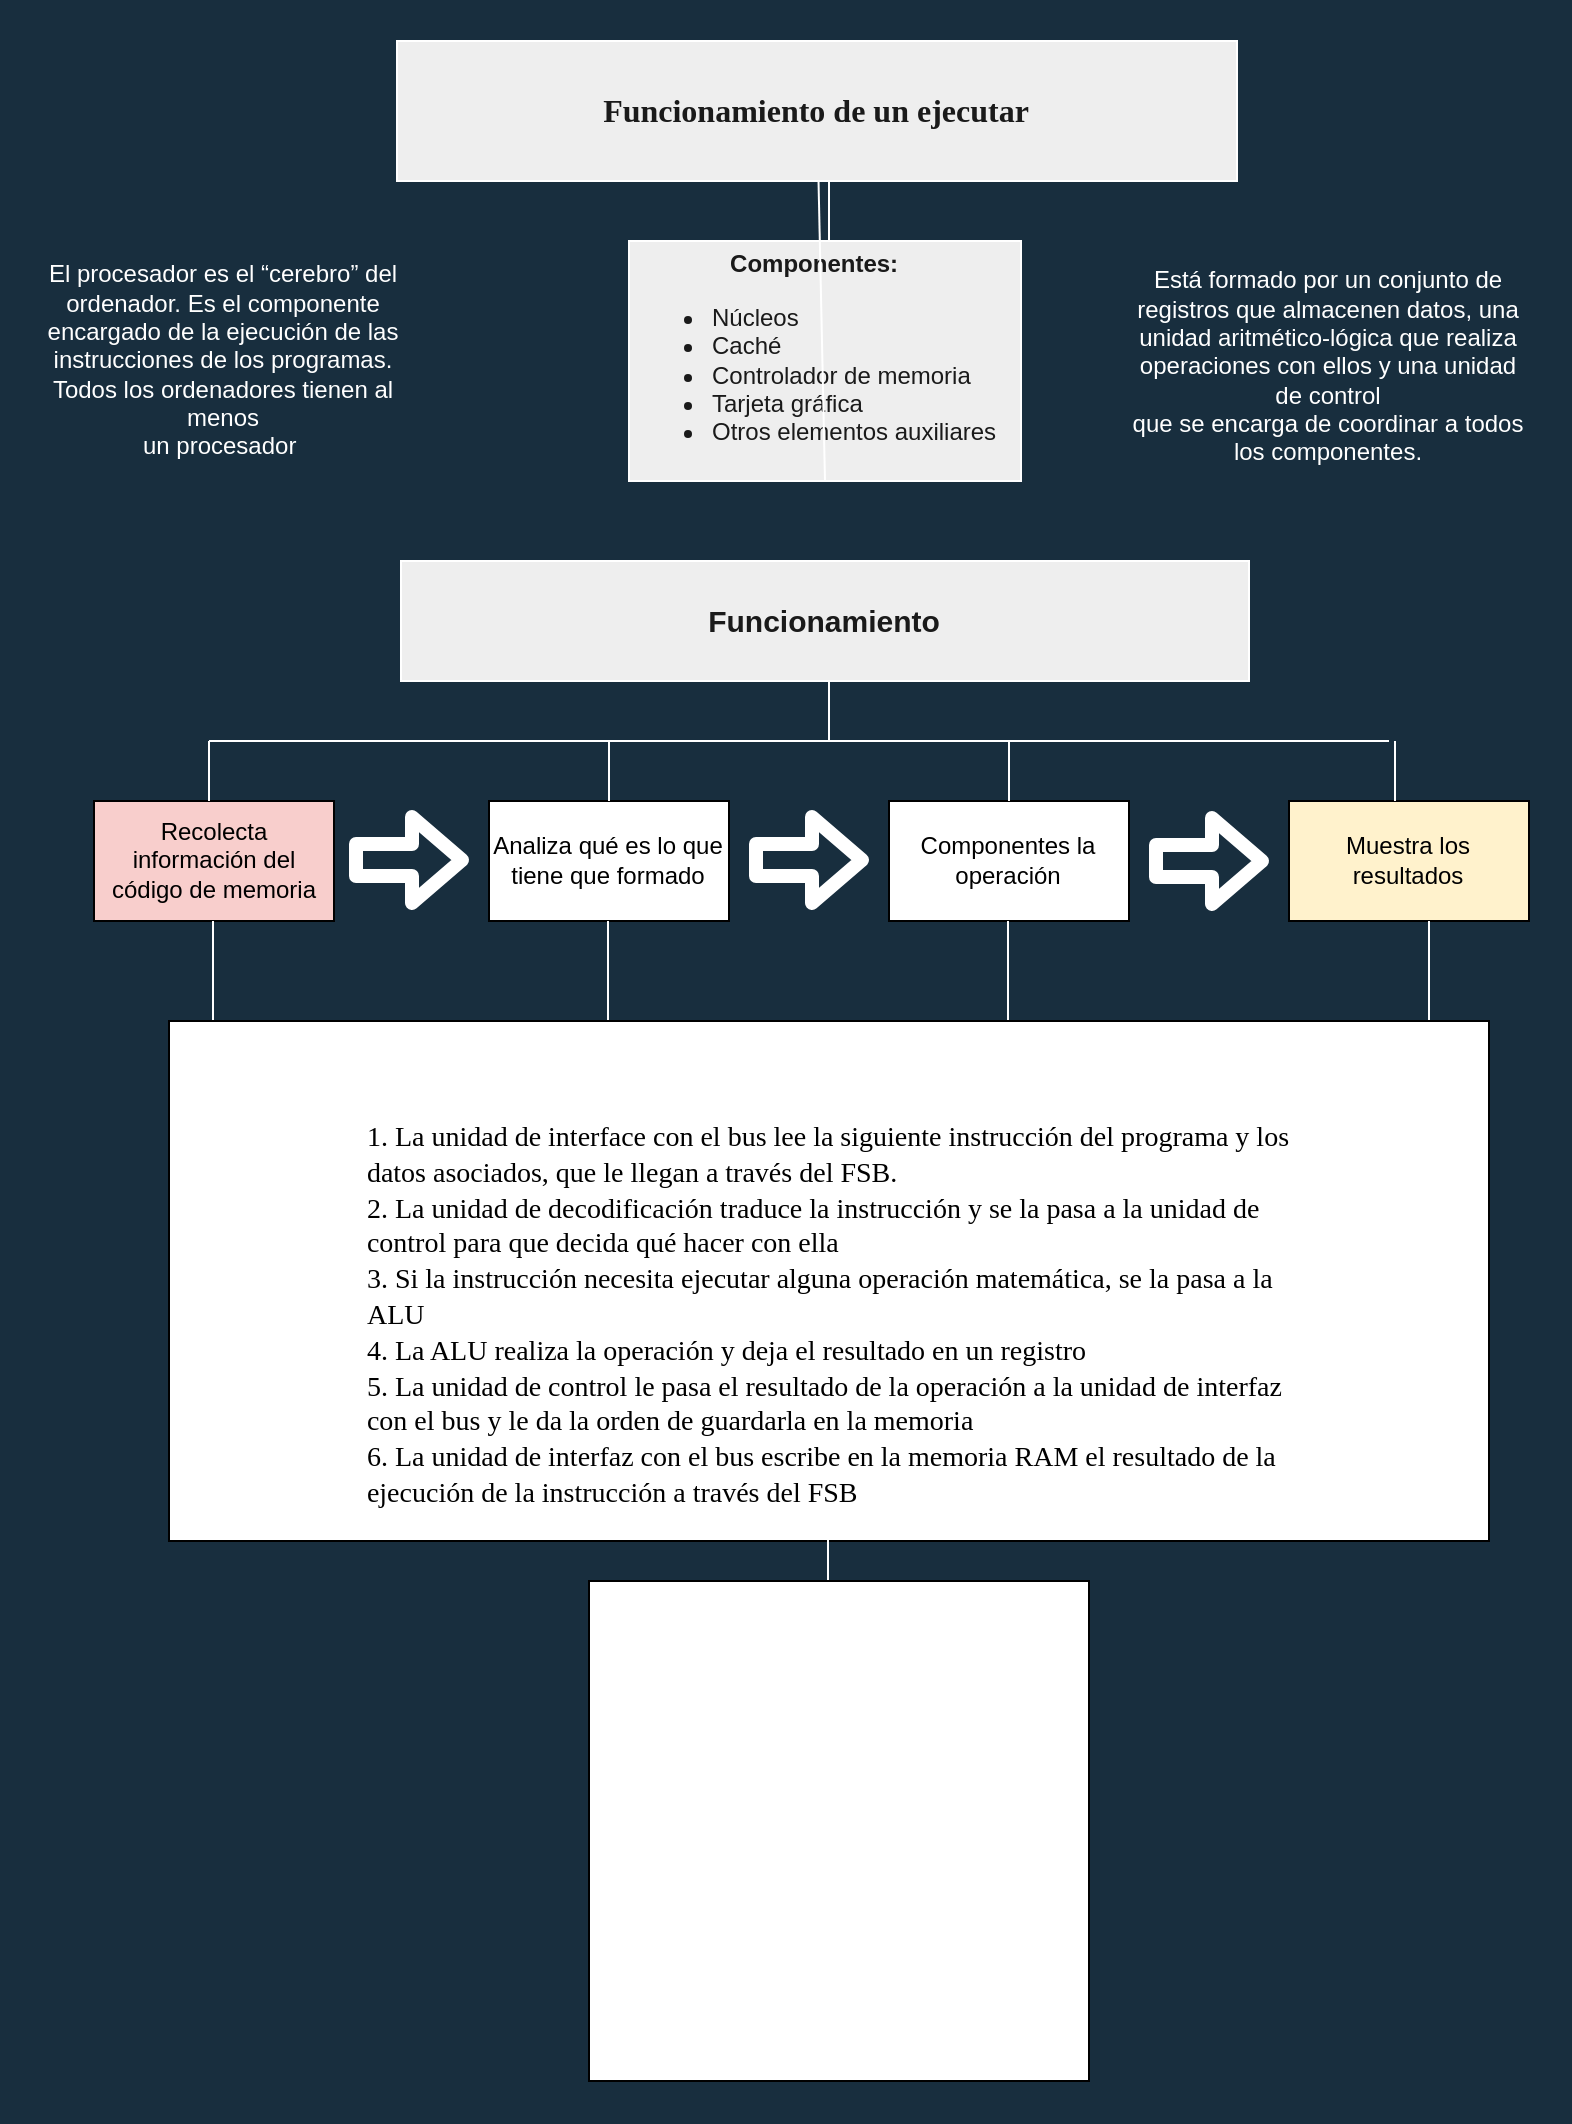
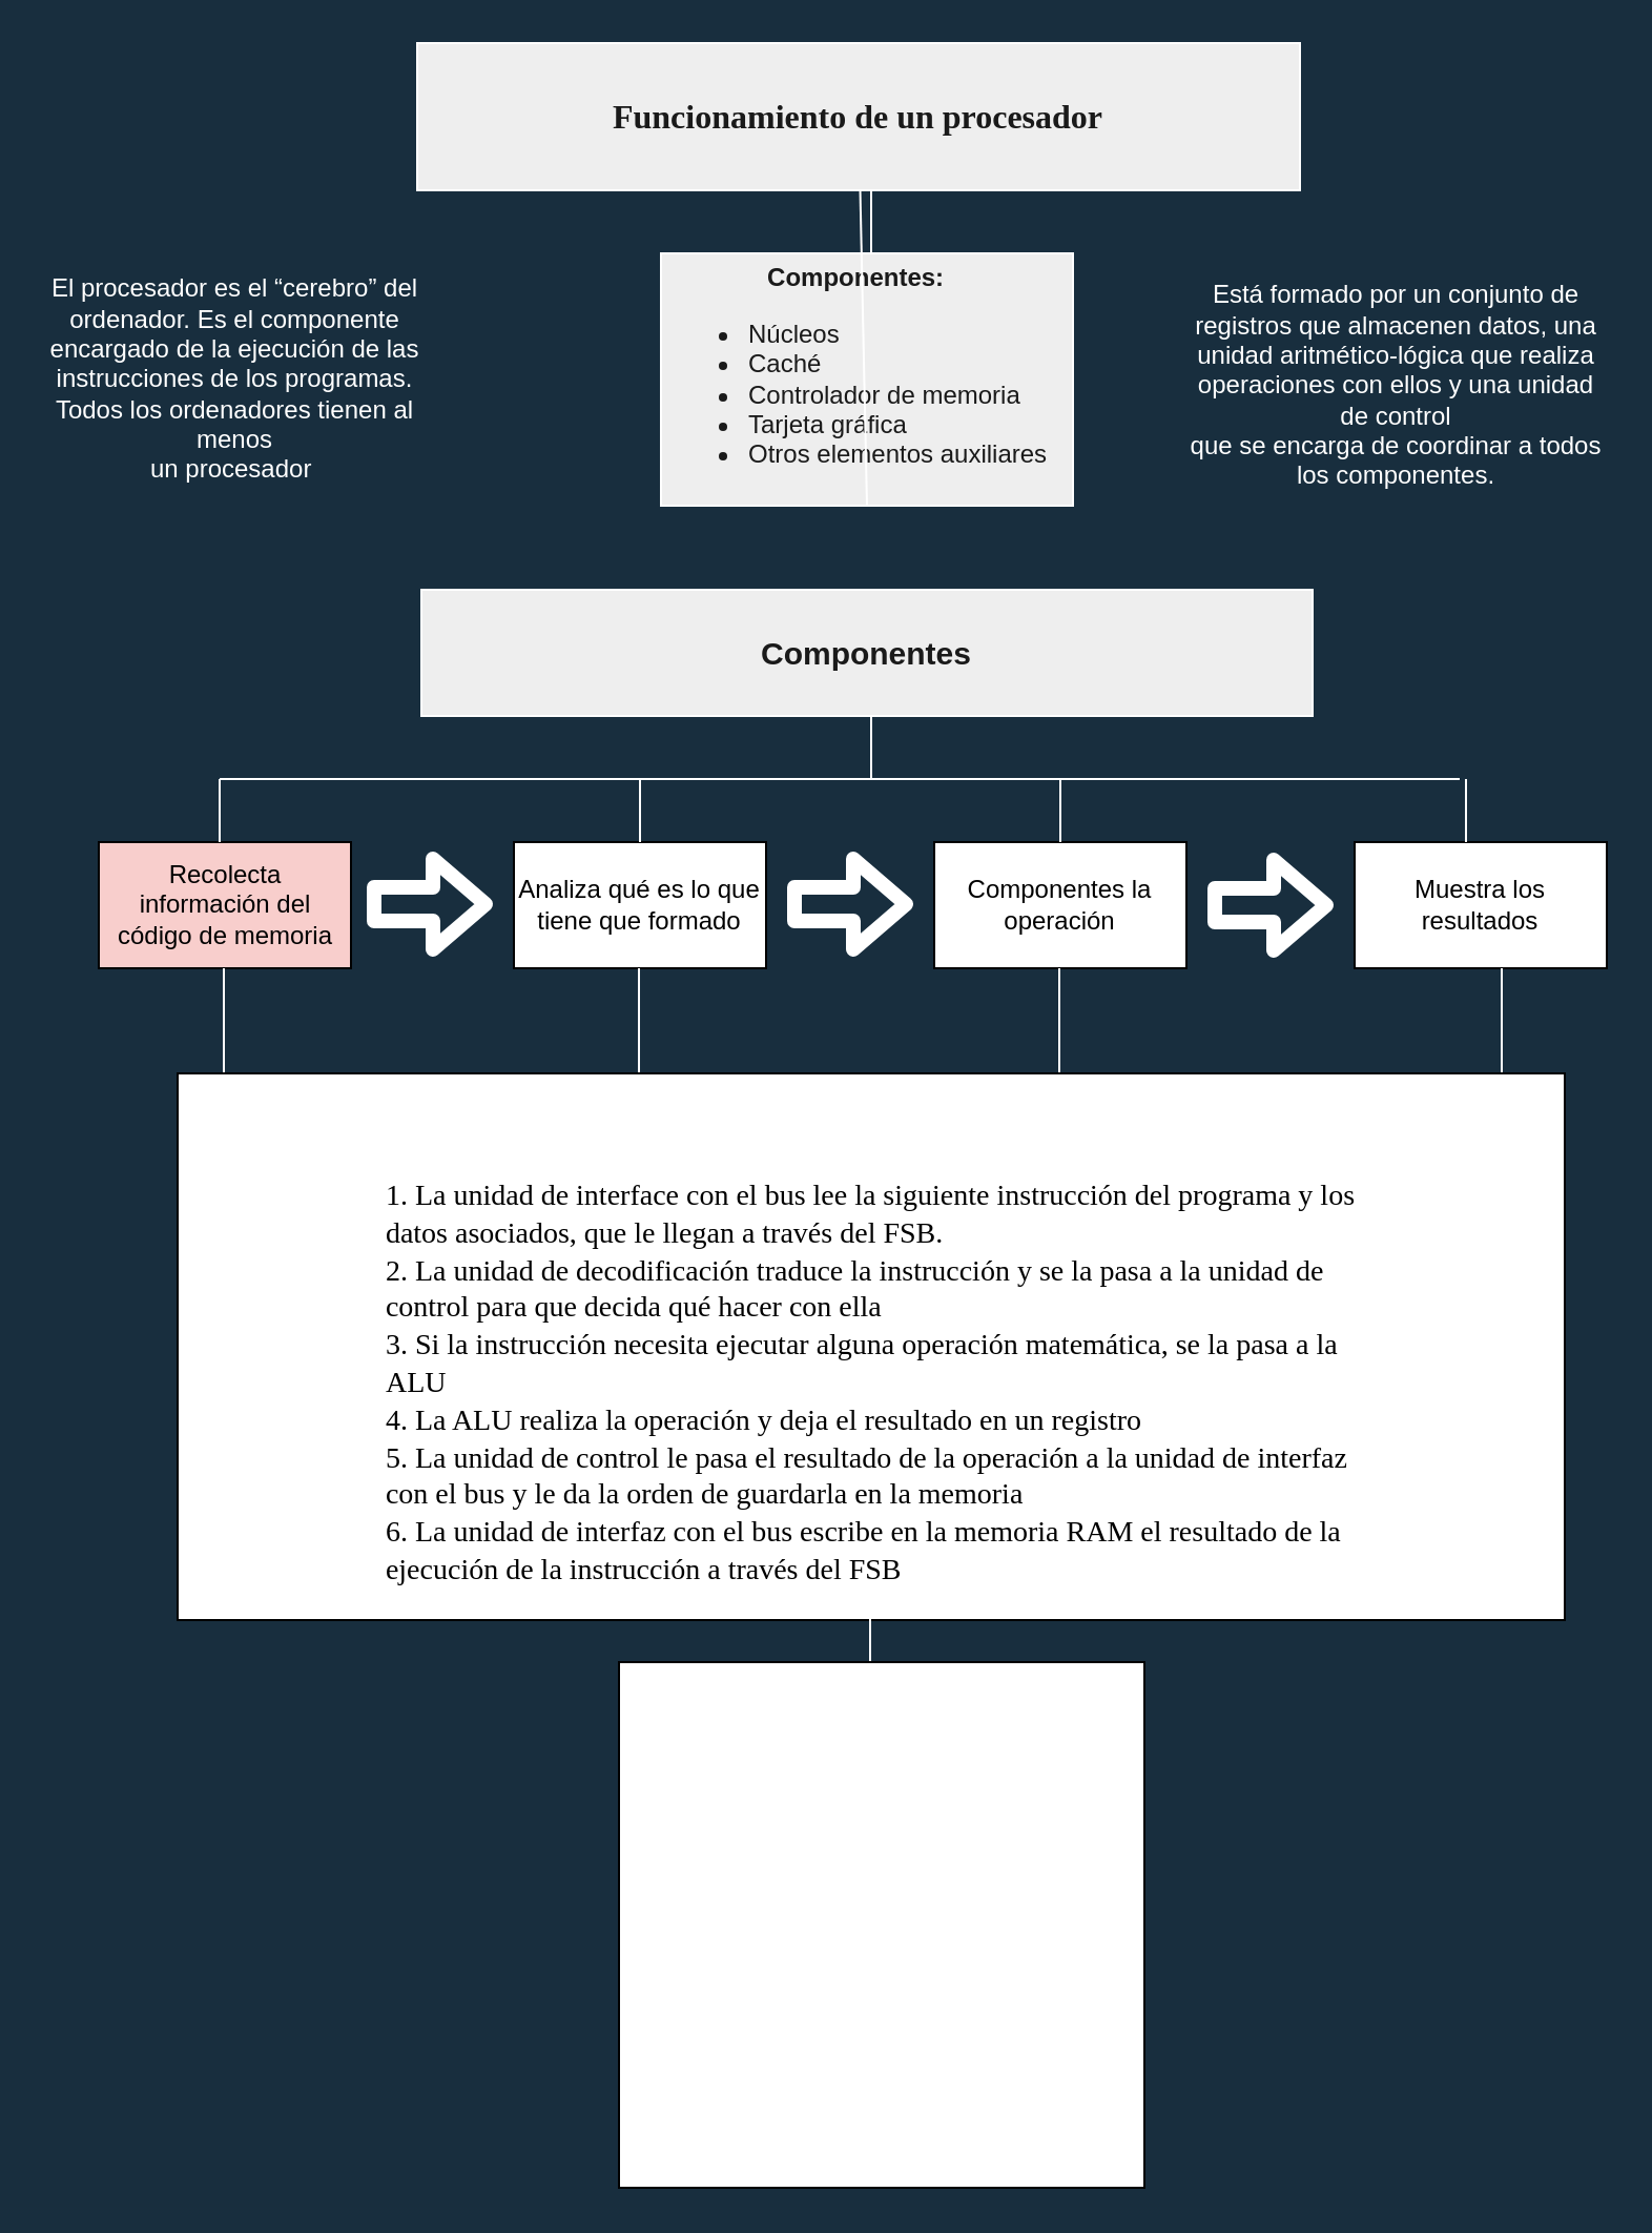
  <mxCell id="0" />
  <mxCell id="1" parent="0" />
  <mxCell id="2" value="" style="endArrow=none;html=1;strokeColor=#FFFFFF;" parent="1" edge="1"><mxGeometry width="50" height="50" relative="1" as="geometry"><mxPoint x="414" y="370" as="sourcePoint" /><mxPoint x="414" y="340" as="targetPoint" /></mxGeometry></mxCell>
- <mxCell id="3" value="Funcionamiento de un ejecutar" style="rounded=0;whiteSpace=wrap;html=1;fillColor=#EEEEEE;strokeColor=#FFFFFF;fontStyle=1;fontSize=16;fontFamily=Verdana;fontColor=#1A1A1A;" parent="1" vertex="1"><mxGeometry x="198" y="20" width="420" height="70" as="geometry" /></mxCell>
- <mxCell id="4" value="Funcionamiento" style="rounded=0;whiteSpace=wrap;html=1;strokeColor=#FFFFFF;align=center;fontStyle=1;fontSize=15;fillColor=#EEEEEE;fontColor=#1A1A1A;" parent="1" vertex="1"><mxGeometry x="200" y="280" width="424" height="60" as="geometry" /></mxCell>
+ <mxCell id="3" value="Funcionamiento de un procesador" style="rounded=0;whiteSpace=wrap;html=1;fillColor=#EEEEEE;strokeColor=#FFFFFF;fontStyle=1;fontSize=16;fontFamily=Verdana;fontColor=#1A1A1A;" parent="1" vertex="1"><mxGeometry x="198" y="20" width="420" height="70" as="geometry" /></mxCell>
+ <mxCell id="4" value="Componentes" style="rounded=0;whiteSpace=wrap;html=1;strokeColor=#FFFFFF;align=center;fontStyle=1;fontSize=15;fillColor=#EEEEEE;fontColor=#1A1A1A;" parent="1" vertex="1"><mxGeometry x="200" y="280" width="424" height="60" as="geometry" /></mxCell>
  <mxCell id="5" value="" style="endArrow=none;html=1;fontSize=15;labelBackgroundColor=#182E3E;strokeColor=#FFFFFF;fontColor=#FFFFFF;" parent="1" edge="1"><mxGeometry width="50" height="50" relative="1" as="geometry"><mxPoint x="414" y="122" as="sourcePoint" /><mxPoint x="414" y="90" as="targetPoint" /></mxGeometry></mxCell>
  <mxCell id="6" value="&lt;div style=&quot;text-align: center&quot;&gt;&lt;span&gt;&lt;b&gt;Componentes:&lt;/b&gt;&lt;/span&gt;&lt;/div&gt;&lt;ul&gt;&lt;li&gt;Núcleos&lt;/li&gt;&lt;li&gt;Caché&lt;/li&gt;&lt;li&gt;Controlador de memoria&lt;/li&gt;&lt;li&gt;Tarjeta gráfica&lt;/li&gt;&lt;li&gt;Otros elementos auxiliares&lt;/li&gt;&lt;/ul&gt;" style="rounded=0;whiteSpace=wrap;html=1;strokeColor=#FFFFFF;align=left;fillColor=#EEEEEE;fontColor=#1A1A1A;" parent="1" vertex="1"><mxGeometry x="314" y="120" width="196" height="120" as="geometry" /></mxCell>
  <mxCell id="7" value="" style="endArrow=none;html=1;fontSize=15;exitX=0.5;exitY=1;exitDx=0;exitDy=0;labelBackgroundColor=#182E3E;strokeColor=#FFFFFF;fontColor=#FFFFFF;fontStyle=0;" parent="1" source="6" target="3" edge="1"><mxGeometry width="50" height="50" relative="1" as="geometry"><mxPoint x="424" y="132" as="sourcePoint" /><mxPoint x="415" y="260" as="targetPoint" /></mxGeometry></mxCell>
  <mxCell id="8" value="El procesador es el “cerebro” del ordenador. Es el componente encargado de la ejecución de las instrucciones de los programas. Todos los ordenadores tienen al menos&lt;br&gt;un procesador&amp;nbsp;" style="text;html=1;align=center;verticalAlign=middle;whiteSpace=wrap;rounded=0;sketch=0;fontColor=#FFFFFF;" parent="1" vertex="1"><mxGeometry x="20" y="125" width="183" height="110" as="geometry" /></mxCell>
  <mxCell id="9" value="Está formado por un conjunto de registros que almacenen datos, una&lt;br&gt;unidad aritmético-lógica que realiza operaciones con ellos y una unidad de control&lt;br&gt;que se encarga de coordinar a todos los componentes." style="text;html=1;strokeColor=none;fillColor=none;align=center;verticalAlign=middle;whiteSpace=wrap;rounded=0;sketch=0;fontColor=#FFFFFF;" parent="1" vertex="1"><mxGeometry x="564" y="125" width="200" height="115" as="geometry" /></mxCell>
  <mxCell id="10" value="Recolecta información del código de memoria" style="rounded=0;whiteSpace=wrap;html=1;fillColor=#f8cecc;" parent="1" vertex="1"><mxGeometry x="46.5" y="400" width="120" height="60" as="geometry" /></mxCell>
  <mxCell id="11" value="Analiza qué es lo que tiene que formado" style="rounded=0;whiteSpace=wrap;html=1;" parent="1" vertex="1"><mxGeometry x="244" y="400" width="120" height="60" as="geometry" /></mxCell>
  <mxCell id="12" value="Componentes la operación" style="rounded=0;whiteSpace=wrap;html=1;" parent="1" vertex="1"><mxGeometry x="444" y="400" width="120" height="60" as="geometry" /></mxCell>
- <mxCell id="13" value="Muestra los resultados" style="rounded=0;whiteSpace=wrap;html=1;fillColor=#fff2cc;" parent="1" vertex="1"><mxGeometry x="644" y="400" width="120" height="60" as="geometry" /></mxCell>
+ <mxCell id="13" value="Muestra los resultados" style="rounded=0;whiteSpace=wrap;html=1;" parent="1" vertex="1"><mxGeometry x="644" y="400" width="120" height="60" as="geometry" /></mxCell>
  <mxCell id="14" value="" style="endArrow=none;html=1;strokeColor=#FFFFFF;" parent="1" edge="1"><mxGeometry width="50" height="50" relative="1" as="geometry"><mxPoint x="104" y="370" as="sourcePoint" /><mxPoint x="694" y="370" as="targetPoint" /></mxGeometry></mxCell>
  <mxCell id="15" value="" style="endArrow=none;html=1;strokeColor=#FFFFFF;" parent="1" edge="1"><mxGeometry width="50" height="50" relative="1" as="geometry"><mxPoint x="104" y="400" as="sourcePoint" /><mxPoint x="104" y="370" as="targetPoint" /></mxGeometry></mxCell>
  <mxCell id="16" value="" style="endArrow=none;html=1;strokeColor=#FFFFFF;" parent="1" edge="1"><mxGeometry width="50" height="50" relative="1" as="geometry"><mxPoint x="304" y="400" as="sourcePoint" /><mxPoint x="304" y="370" as="targetPoint" /></mxGeometry></mxCell>
  <mxCell id="17" value="" style="endArrow=none;html=1;strokeColor=#FFFFFF;" parent="1" edge="1"><mxGeometry width="50" height="50" relative="1" as="geometry"><mxPoint x="504" y="400" as="sourcePoint" /><mxPoint x="504" y="370" as="targetPoint" /></mxGeometry></mxCell>
  <mxCell id="18" value="" style="endArrow=none;html=1;strokeColor=#FFFFFF;" parent="1" edge="1"><mxGeometry width="50" height="50" relative="1" as="geometry"><mxPoint x="697" y="400" as="sourcePoint" /><mxPoint x="697" y="370" as="targetPoint" /></mxGeometry></mxCell>
  <mxCell id="19" value="" style="shape=flexArrow;endArrow=classic;html=1;strokeColor=#FFFFFF;strokeWidth=7;" parent="1" edge="1"><mxGeometry width="50" height="50" relative="1" as="geometry"><mxPoint x="174" y="429.5" as="sourcePoint" /><mxPoint x="234" y="429.5" as="targetPoint" /></mxGeometry></mxCell>
  <mxCell id="20" value="" style="shape=flexArrow;endArrow=classic;html=1;strokeColor=#FFFFFF;strokeWidth=7;" parent="1" edge="1"><mxGeometry width="50" height="50" relative="1" as="geometry"><mxPoint x="374" y="429.5" as="sourcePoint" /><mxPoint x="434" y="429.5" as="targetPoint" /></mxGeometry></mxCell>
  <mxCell id="21" value="" style="shape=flexArrow;endArrow=classic;html=1;strokeColor=#FFFFFF;strokeWidth=7;" parent="1" edge="1"><mxGeometry width="50" height="50" relative="1" as="geometry"><mxPoint x="574" y="430" as="sourcePoint" /><mxPoint x="634" y="430" as="targetPoint" /></mxGeometry></mxCell>
  <mxCell id="22" value="" style="endArrow=none;html=1;strokeColor=#FFFFFF;" parent="1" edge="1"><mxGeometry width="50" height="50" relative="1" as="geometry"><mxPoint x="106" y="540" as="sourcePoint" /><mxPoint x="106" y="460" as="targetPoint" /></mxGeometry></mxCell>
  <mxCell id="23" value="" style="endArrow=none;html=1;strokeColor=#FFFFFF;" parent="1" edge="1"><mxGeometry width="50" height="50" relative="1" as="geometry"><mxPoint x="303.5" y="540" as="sourcePoint" /><mxPoint x="303.5" y="460" as="targetPoint" /></mxGeometry></mxCell>
  <mxCell id="24" value="" style="endArrow=none;html=1;strokeColor=#FFFFFF;" parent="1" edge="1"><mxGeometry width="50" height="50" relative="1" as="geometry"><mxPoint x="503.5" y="540" as="sourcePoint" /><mxPoint x="503.5" y="460" as="targetPoint" /></mxGeometry></mxCell>
  <mxCell id="25" value="" style="endArrow=none;html=1;strokeColor=#FFFFFF;" parent="1" edge="1"><mxGeometry width="50" height="50" relative="1" as="geometry"><mxPoint x="714" y="540" as="sourcePoint" /><mxPoint x="714" y="460" as="targetPoint" /></mxGeometry></mxCell>
  <mxCell id="26" value="&lt;br style=&quot;font-size: 14px&quot;&gt;&lt;div style=&quot;text-align: left ; font-size: 14px&quot;&gt;&lt;font face=&quot;Verdana&quot; style=&quot;font-size: 14px&quot;&gt;&lt;br style=&quot;font-size: 14px&quot;&gt;&lt;/font&gt;&lt;/div&gt;&lt;div style=&quot;text-align: left ; font-size: 14px&quot;&gt;&lt;span style=&quot;font-size: 14px&quot;&gt;&lt;font face=&quot;Verdana&quot; style=&quot;font-size: 14px&quot;&gt;1. La unidad de interface con el bus lee la siguiente instrucción del programa y los&lt;/font&gt;&lt;/span&gt;&lt;/div&gt;&lt;div style=&quot;text-align: left ; font-size: 14px&quot;&gt;&lt;span style=&quot;font-size: 14px&quot;&gt;&lt;font face=&quot;Verdana&quot; style=&quot;font-size: 14px&quot;&gt;datos asociados, que le llegan a través del FSB.&lt;/font&gt;&lt;/span&gt;&lt;/div&gt;&lt;div style=&quot;text-align: left ; font-size: 14px&quot;&gt;&lt;span style=&quot;font-size: 14px&quot;&gt;&lt;font face=&quot;Verdana&quot; style=&quot;font-size: 14px&quot;&gt;2. La unidad de decodificación traduce la instrucción y se la pasa a la unidad de&lt;/font&gt;&lt;/span&gt;&lt;/div&gt;&lt;div style=&quot;text-align: left ; font-size: 14px&quot;&gt;&lt;span style=&quot;font-size: 14px&quot;&gt;&lt;font face=&quot;Verdana&quot; style=&quot;font-size: 14px&quot;&gt;control para que decida qué hacer con ella&lt;/font&gt;&lt;/span&gt;&lt;/div&gt;&lt;div style=&quot;text-align: left ; font-size: 14px&quot;&gt;&lt;span style=&quot;font-size: 14px&quot;&gt;&lt;font face=&quot;Verdana&quot; style=&quot;font-size: 14px&quot;&gt;3. Si la instrucción necesita ejecutar alguna operación matemática, se la pasa a la&lt;/font&gt;&lt;/span&gt;&lt;/div&gt;&lt;div style=&quot;text-align: left ; font-size: 14px&quot;&gt;&lt;span style=&quot;font-size: 14px&quot;&gt;&lt;font face=&quot;Verdana&quot; style=&quot;font-size: 14px&quot;&gt;ALU&lt;/font&gt;&lt;/span&gt;&lt;/div&gt;&lt;div style=&quot;text-align: left ; font-size: 14px&quot;&gt;&lt;span style=&quot;font-size: 14px&quot;&gt;&lt;font face=&quot;Verdana&quot; style=&quot;font-size: 14px&quot;&gt;4. La ALU realiza la operación y deja el resultado en un registro&lt;/font&gt;&lt;/span&gt;&lt;/div&gt;&lt;div style=&quot;text-align: left ; font-size: 14px&quot;&gt;&lt;span style=&quot;font-size: 14px&quot;&gt;&lt;font face=&quot;Verdana&quot; style=&quot;font-size: 14px&quot;&gt;5. La unidad de control le pasa el resultado de la operación a la unidad de interfaz&lt;/font&gt;&lt;/span&gt;&lt;/div&gt;&lt;div style=&quot;text-align: left ; font-size: 14px&quot;&gt;&lt;span style=&quot;font-size: 14px&quot;&gt;&lt;font face=&quot;Verdana&quot; style=&quot;font-size: 14px&quot;&gt;con el bus y le da la orden de guardarla en la memoria&lt;/font&gt;&lt;/span&gt;&lt;/div&gt;&lt;div style=&quot;text-align: left ; font-size: 14px&quot;&gt;&lt;span style=&quot;font-size: 14px&quot;&gt;&lt;font face=&quot;Verdana&quot; style=&quot;font-size: 14px&quot;&gt;6. La unidad de interfaz con el bus escribe en la memoria RAM el resultado de la&lt;/font&gt;&lt;/span&gt;&lt;/div&gt;&lt;div style=&quot;text-align: left ; font-size: 14px&quot;&gt;&lt;span style=&quot;font-size: 14px&quot;&gt;&lt;font face=&quot;Verdana&quot; style=&quot;font-size: 14px&quot;&gt;ejecución de la instrucción a través del FSB&lt;/font&gt;&lt;/span&gt;&lt;/div&gt;" style="rounded=0;whiteSpace=wrap;html=1;fontSize=14;" parent="1" vertex="1"><mxGeometry x="84" y="510" width="660" height="260" as="geometry" /></mxCell>
  <mxCell id="27" value="" style="endArrow=none;html=1;strokeColor=#FFFFFF;" parent="1" edge="1"><mxGeometry width="50" height="50" relative="1" as="geometry"><mxPoint x="413.5" y="840" as="sourcePoint" /><mxPoint x="413.5" y="760" as="targetPoint" /></mxGeometry></mxCell>
  <mxCell id="28" value="" style="whiteSpace=wrap;html=1;aspect=fixed;fontSize=14;" parent="1" vertex="1"><mxGeometry x="294" y="790" width="250" height="250" as="geometry" /></mxCell>
  <mxCell id="29" value="" style="shape=image;verticalLabelPosition=bottom;labelBackgroundColor=#ffffff;verticalAlign=top;aspect=fixed;imageAspect=0;image=https://i.blogs.es/560821/arquitectura-von-neumann/450_1000.jpg;" parent="1" vertex="1"><mxGeometry x="313.75" y="809.19" width="222.5" height="211.62" as="geometry" /></mxCell>
